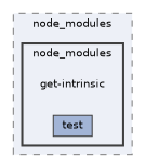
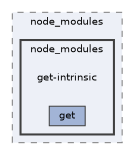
  digraph {
    compound=true
    rankdir=LR
    node [fontname=Helvetica fontsize=10]
    n1 [height=0.2 label="get-intrinsic" shape=plaintext width=0.4]
-   n2 [color=grey25 fillcolor="#a2b4d6" height=0.2 label=test shape=box style=filled width=0.4]
+   n2 [color=grey25 fillcolor="#a2b4d6" height=0.2 label=get shape=box style=filled width=0.4]
    subgraph cluster_1 {
      bgcolor="#edf0f7"
      fontname=Helvetica
      fontsize=10
      label=node_modules
      pencolor=grey50
      style="filled,dashed"
      subgraph cluster_2 {
        bgcolor="#edf0f7"
        fontname=Helvetica
        fontsize=10
        pencolor=grey25
        style="filled,bold"
        n1
        n2
      }
    }
  }
